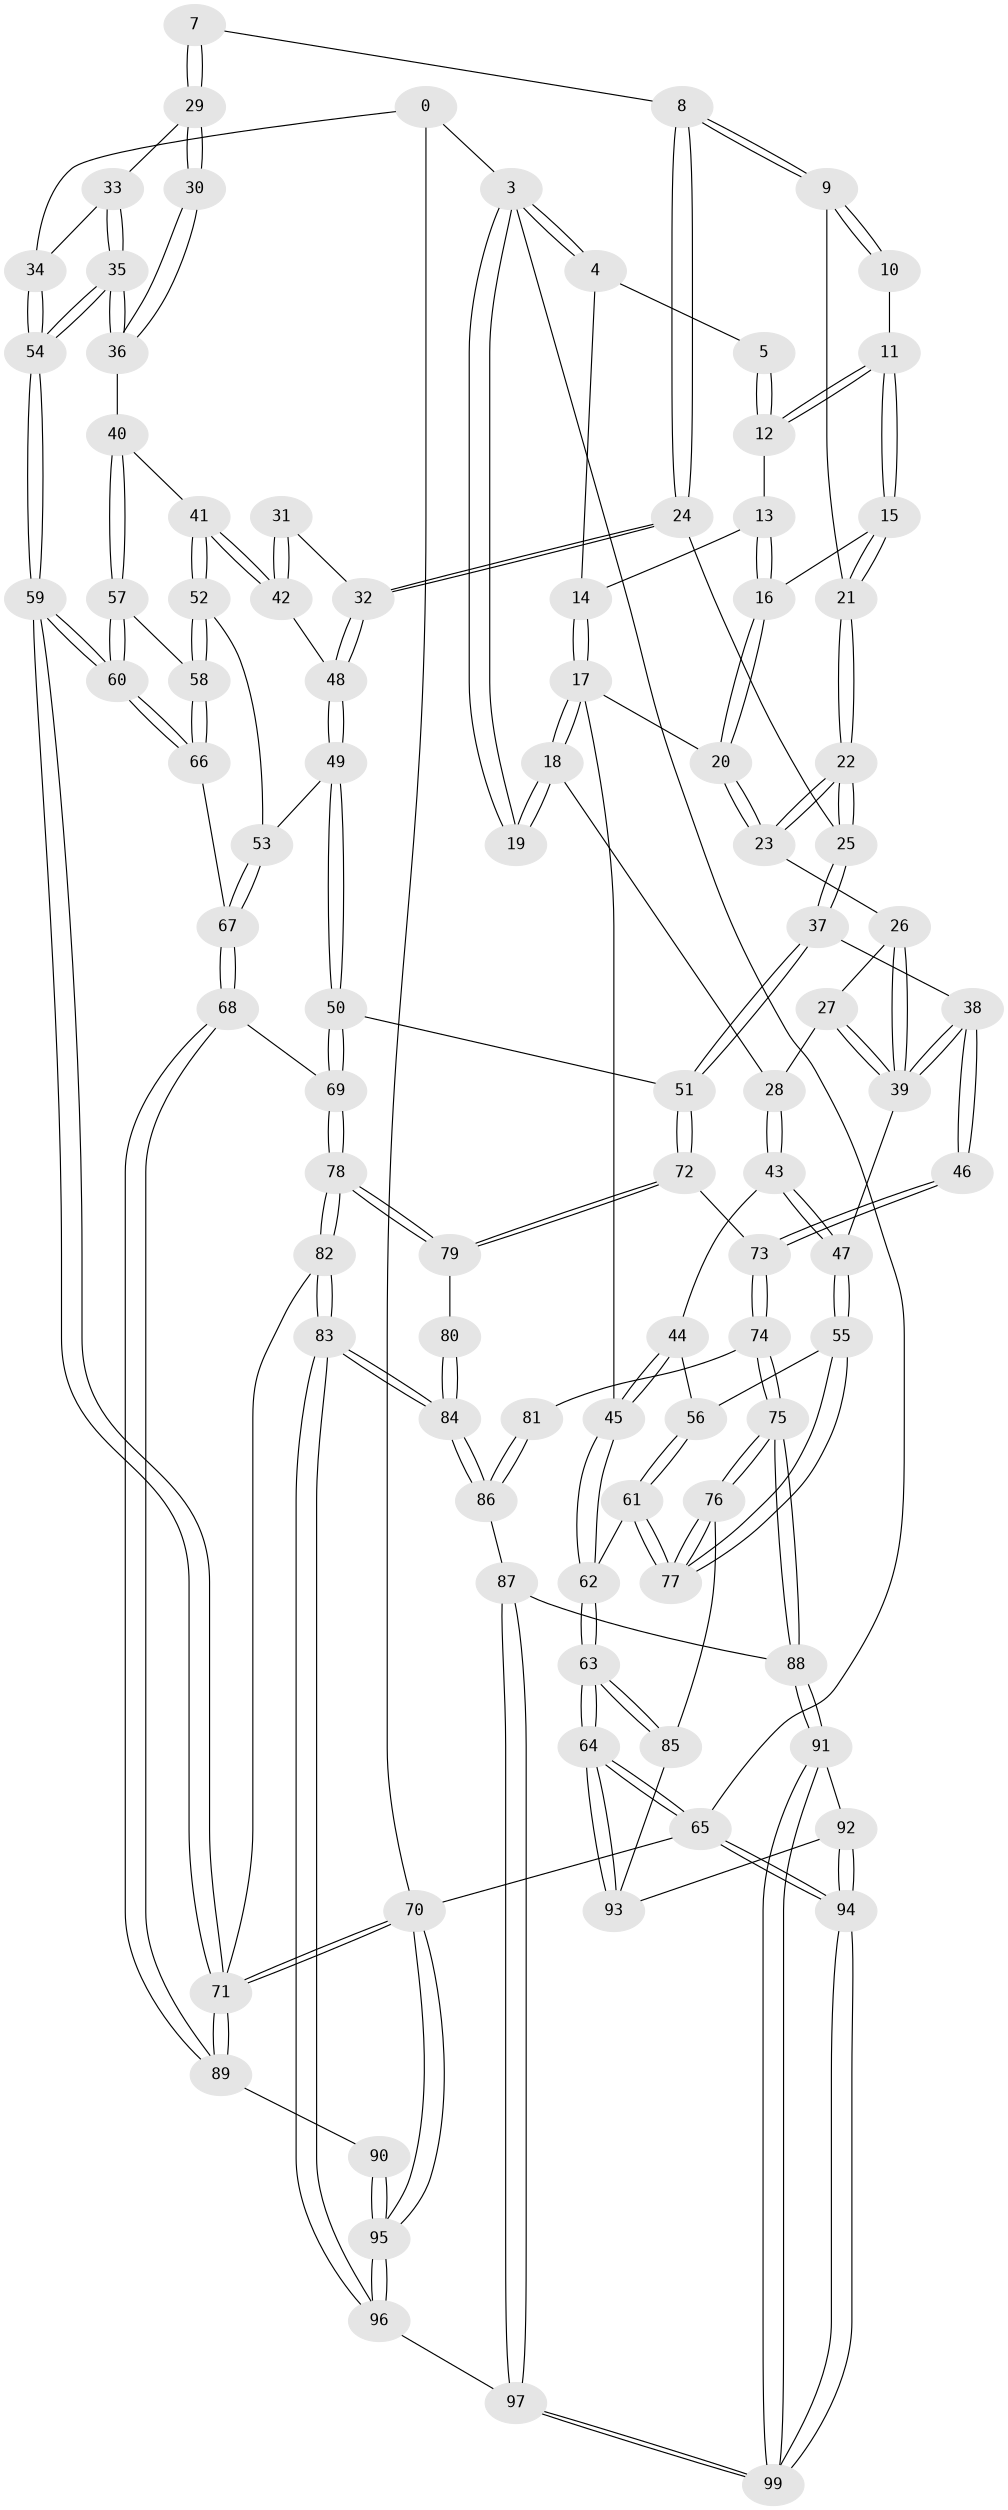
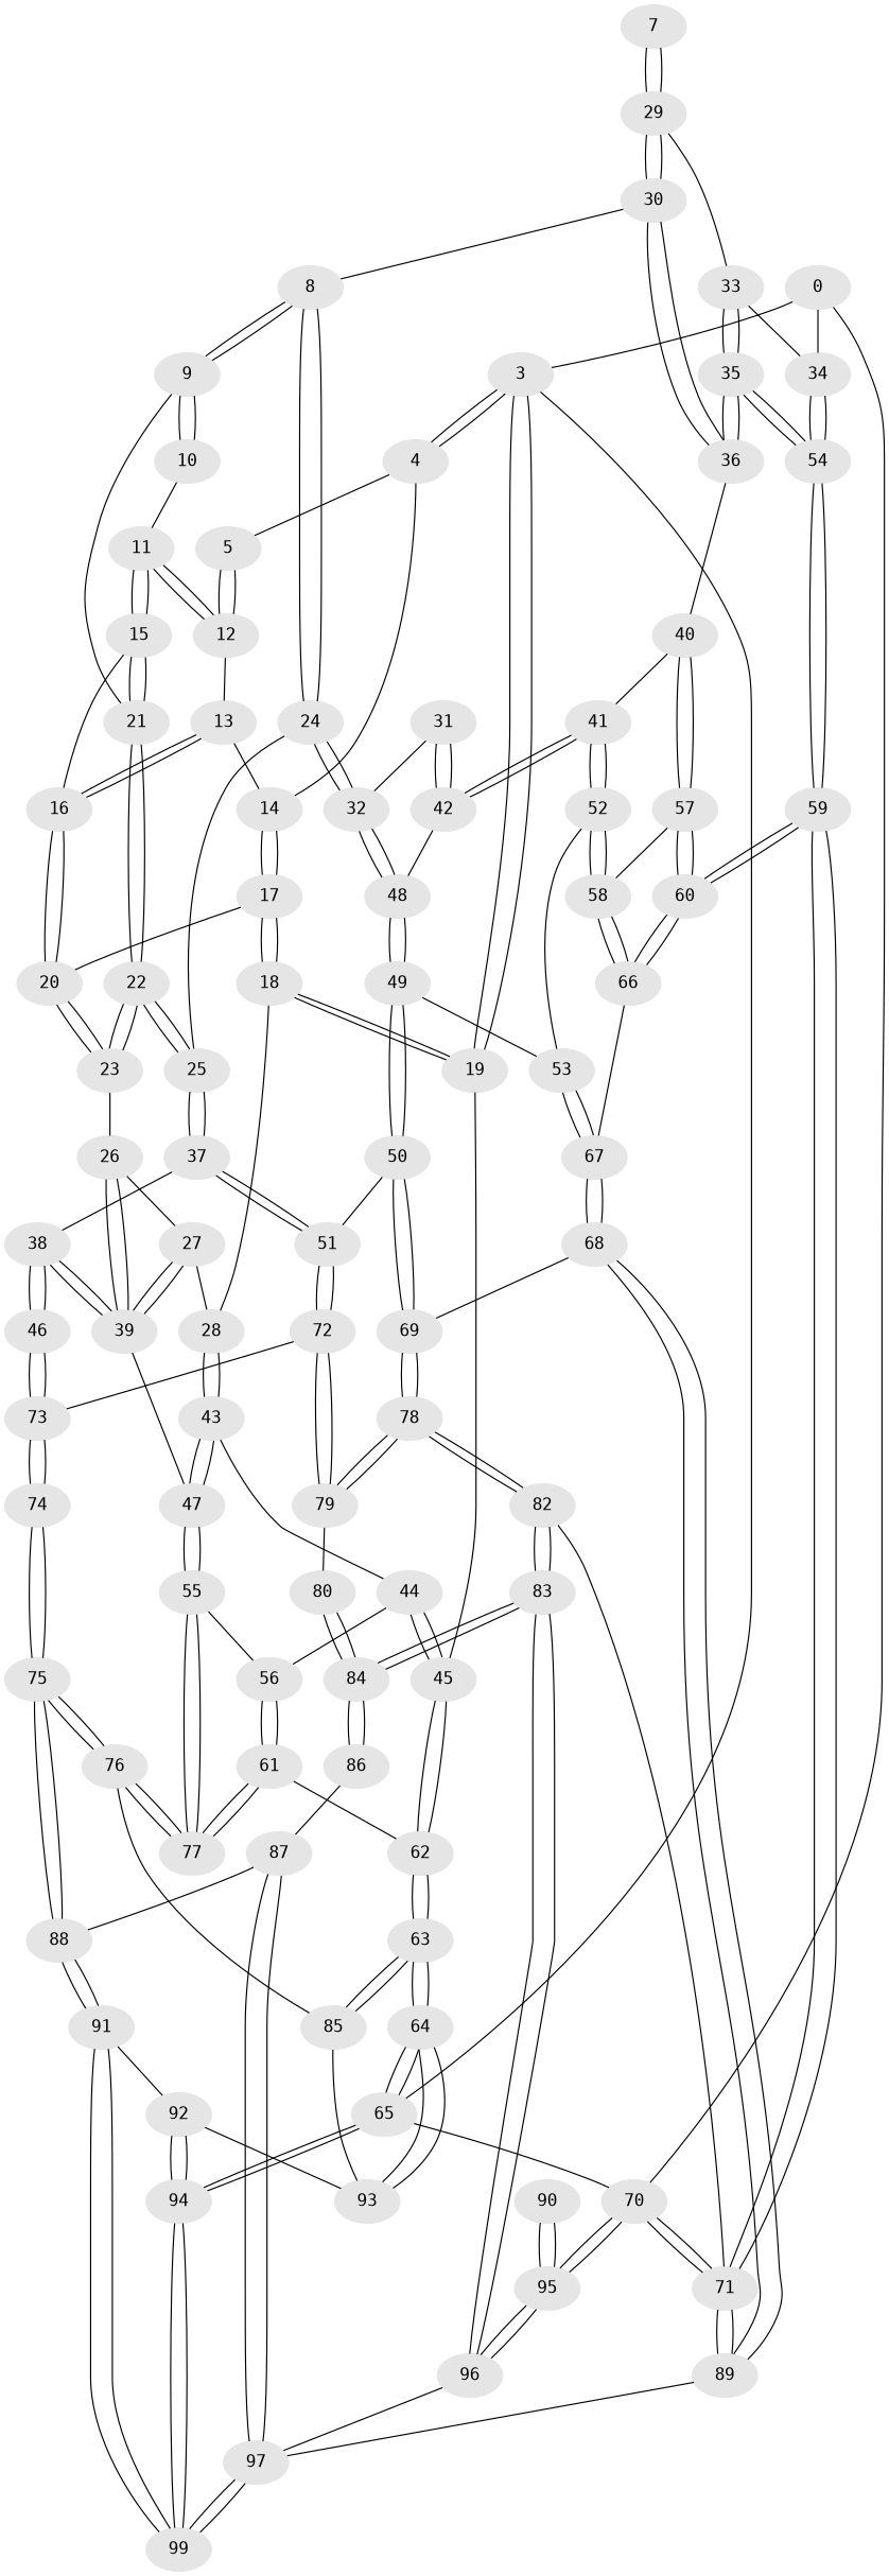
  graph {
    fontname="DejaVu Sans Mono"
    node [color=gray90 fontname="DejaVu Sans Mono" style=filled]
    edge [fontname="DejaVu Sans Mono"]
    n1 [label=0]
    3
    34
    70
    7
    8
    29
    4
    19
    65
    54
    71
    95
    5
    14
    45
    94
    12
    17
    13
    10
    11
    9
    24
    30
    33
    21
    25
    32
    22
    15
    16
    20
    18
    23
    28
    43
    62
    26
    37
    27
    39
    48
    38
    51
    47
    44
    36
    35
    31
    42
    40
    49
    59
    41
    57
    46
    72
    73
    52
    58
    60
    53
    56
    55
    61
    63
    74
    77
    50
    69
    67
    78
    79
    66
    68
    89
    64
    85
    93
    n81 [label=99]
    90
    82
    96
    80
    75
-   81
    76
    88
    86
    91
    83
    84
    87
    97
    92
    n1 -- 3
    n1 -- 34
    n1 -- 70
    3 -- 4
    3 -- 4
    3 -- 19
    3 -- 19
    3 -- 65
    34 -- 54
    34 -- 54
    70 -- 71
    70 -- 71
    70 -- 95
    70 -- 95
-   7 -- 8
+   30 -- 8
    7 -- 29
    7 -- 29
    8 -- 9
    8 -- 9
    8 -- 24
    8 -- 24
    29 -- 30
    29 -- 30
    29 -- 33
    4 -- 5
    4 -- 14
-   17 -- 45
+   19 -- 45
    65 -- 70
    65 -- 94
    65 -- 94
    54 -- 59
    54 -- 59
    71 -- 89
    71 -- 89
    95 -- 96
    95 -- 96
    5 -- 12
    5 -- 12
    14 -- 17
    14 -- 17
    45 -- 62
    45 -- 62
    94 -- n81
    94 -- n81
    12 -- 13
    17 -- 20
    17 -- 18
    17 -- 18
    13 -- 14
    13 -- 16
    13 -- 16
    10 -- 11
    11 -- 12
    11 -- 12
    11 -- 15
    11 -- 15
    9 -- 10
    9 -- 10
    9 -- 21
    24 -- 25
    24 -- 32
    24 -- 32
    30 -- 36
    30 -- 36
    33 -- 34
    33 -- 35
    33 -- 35
    21 -- 22
    21 -- 22
    25 -- 37
    25 -- 37
    32 -- 48
    32 -- 48
    22 -- 25
    22 -- 25
    22 -- 23
    22 -- 23
    15 -- 21
    15 -- 21
    15 -- 16
    16 -- 20
    16 -- 20
    20 -- 23
    20 -- 23
    18 -- 19
    18 -- 19
    18 -- 28
    23 -- 26
    28 -- 43
    28 -- 43
    43 -- 47
    43 -- 47
    43 -- 44
    62 -- 63
    62 -- 63
    26 -- 27
    26 -- 39
    26 -- 39
    37 -- 38
    37 -- 51
    37 -- 51
    27 -- 28
    27 -- 39
    27 -- 39
    39 -- 47
    48 -- 49
    48 -- 49
    38 -- 39
    38 -- 39
    38 -- 46
    38 -- 46
    51 -- 72
    51 -- 72
    47 -- 55
    47 -- 55
    44 -- 45
    44 -- 45
    44 -- 56
    36 -- 40
    35 -- 54
    35 -- 54
    35 -- 36
    35 -- 36
    31 -- 32
    31 -- 42
    31 -- 42
    42 -- 48
    40 -- 41
    40 -- 57
    40 -- 57
    49 -- 53
    49 -- 50
    49 -- 50
    59 -- 71
    59 -- 71
    59 -- 60
    59 -- 60
    41 -- 42
    41 -- 42
    41 -- 52
    41 -- 52
    57 -- 58
    57 -- 60
    57 -- 60
    46 -- 73
    46 -- 73
    72 -- 73
    72 -- 79
    72 -- 79
    73 -- 74
    73 -- 74
    52 -- 58
    52 -- 58
    52 -- 53
    58 -- 66
    58 -- 66
    60 -- 66
    60 -- 66
    53 -- 67
    53 -- 67
    56 -- 61
    56 -- 61
    55 -- 56
    55 -- 77
    55 -- 77
    61 -- 62
    61 -- 77
    61 -- 77
    63 -- 64
    63 -- 64
    63 -- 85
    63 -- 85
    74 -- 75
    74 -- 75
-   74 -- 81
    50 -- 51
    50 -- 69
    50 -- 69
    69 -- 78
    69 -- 78
    67 -- 68
    67 -- 68
    78 -- 79
    78 -- 79
    78 -- 82
    78 -- 82
    79 -- 80
    66 -- 67
    68 -- 69
    68 -- 89
    68 -- 89
-   89 -- 90
+   89 -- 97
    64 -- 65
    64 -- 65
    64 -- 93
    64 -- 93
    85 -- 93
    90 -- 95
    90 -- 95
    82 -- 71
    82 -- 83
    82 -- 83
    96 -- 97
    80 -- 84
    80 -- 84
    75 -- 76
    75 -- 76
    75 -- 88
    75 -- 88
-   81 -- 86
-   81 -- 86
    76 -- 77
    76 -- 77
    76 -- 85
    88 -- 91
    88 -- 91
    86 -- 87
    91 -- n81
    91 -- n81
    91 -- 92
    83 -- 96
    83 -- 96
    83 -- 84
    83 -- 84
    84 -- 86
    84 -- 86
    87 -- 88
    87 -- 97
    87 -- 97
    97 -- n81
    97 -- n81
    92 -- 94
    92 -- 94
    92 -- 93
  }
